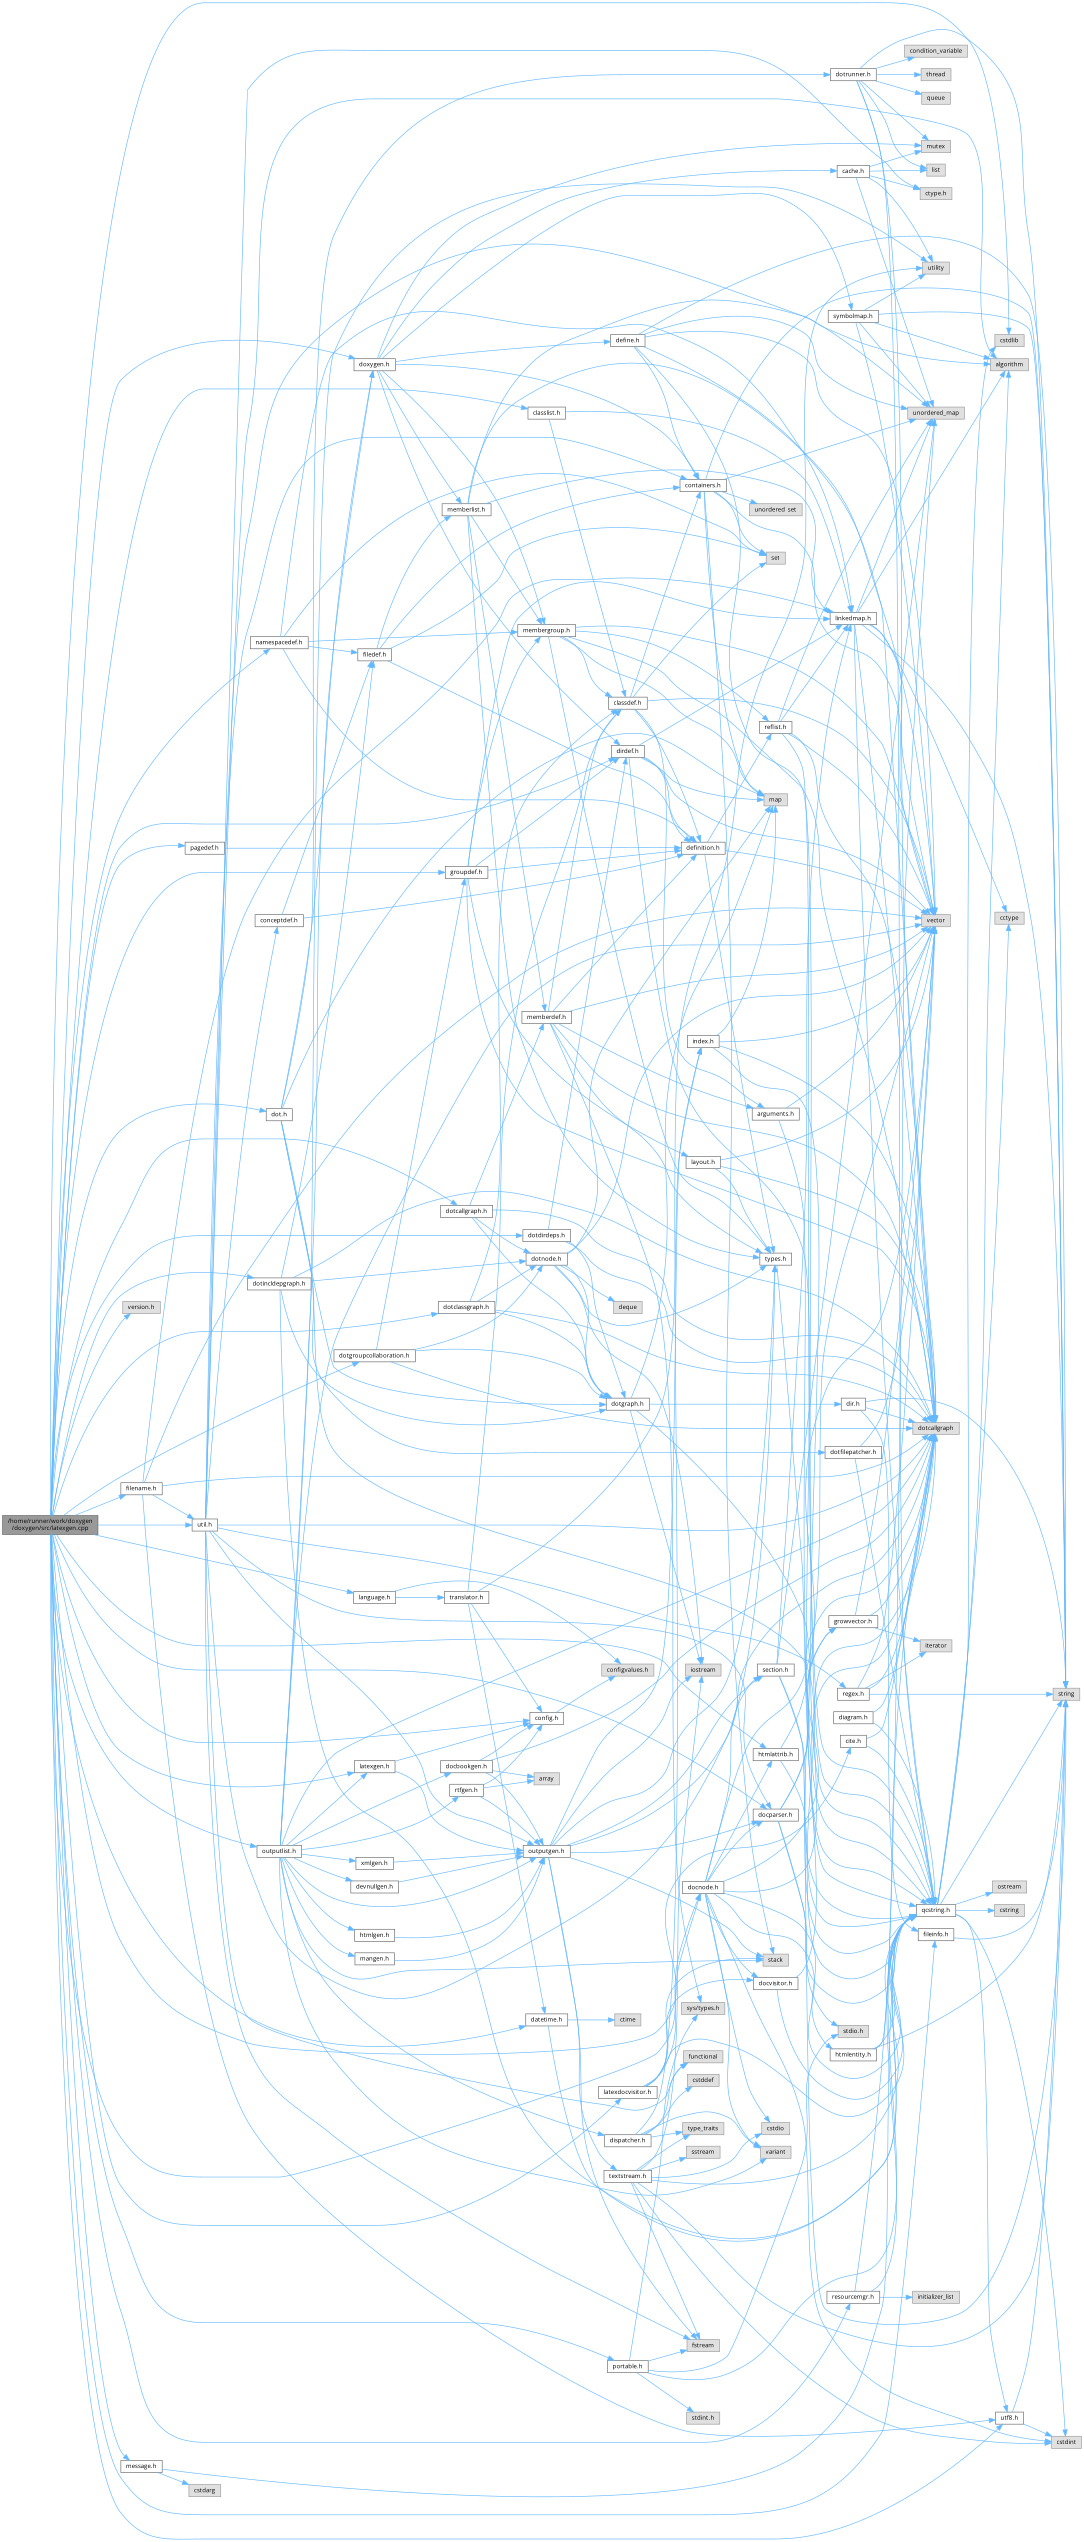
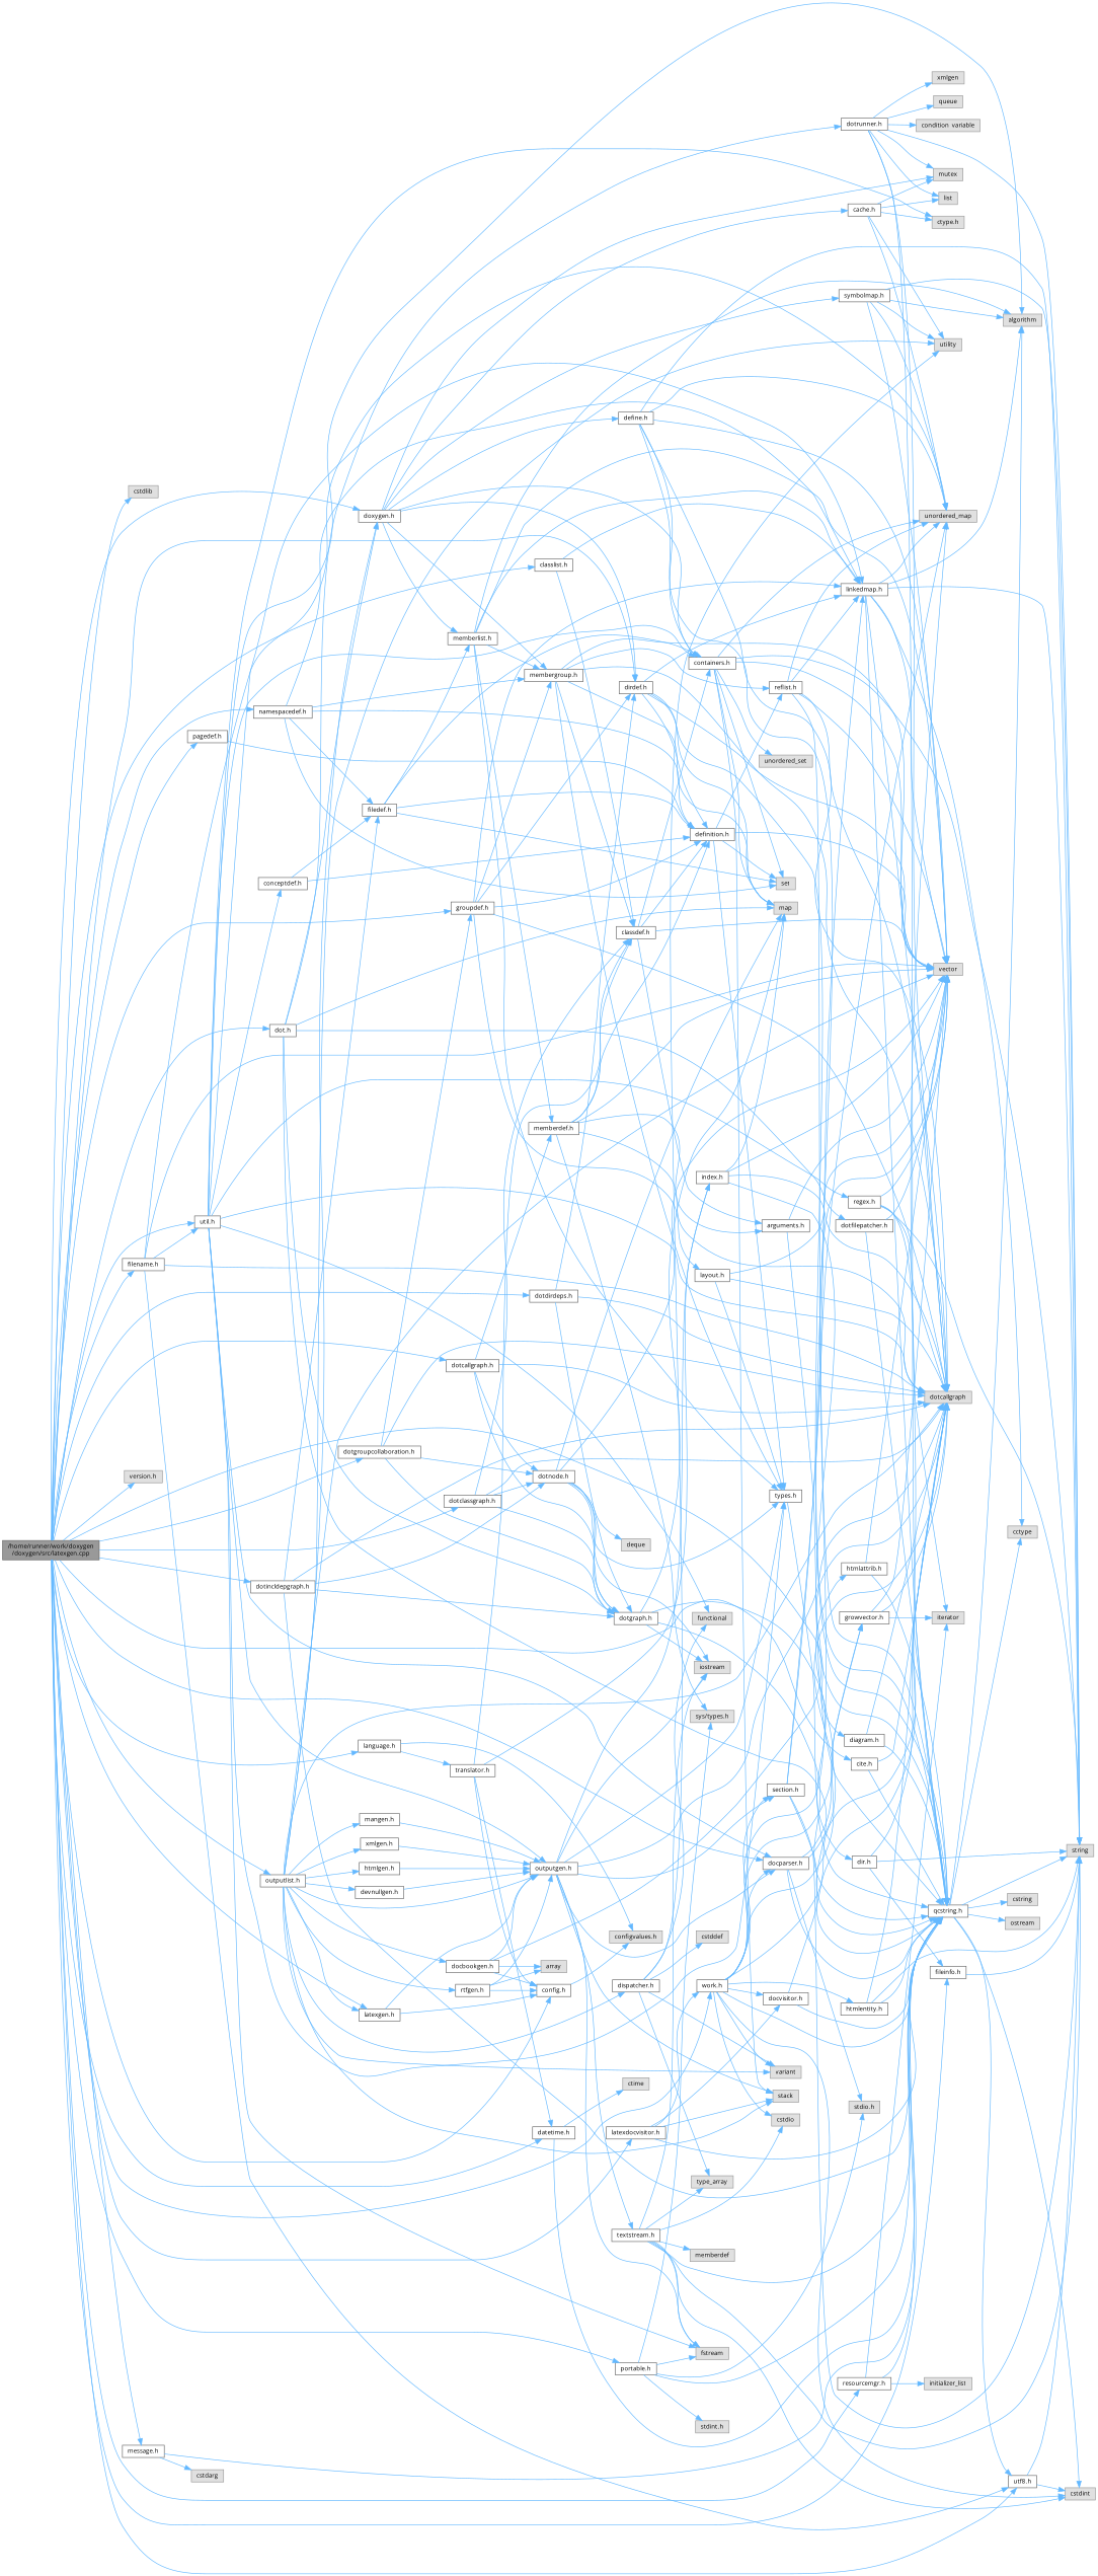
  digraph {
    fontname="Open Sans"
    rankdir=LR
    node [color=grey40 fillcolor=white fontname="Open Sans" fontsize=10 shape=box style=filled]
    edge [color=steelblue1 fontname="Open Sans" fontsize=10 labelfontname=Helvetica labelfontsize=10 style=solid]
    n1 [color=gray40 fillcolor=grey60 fontcolor=black height=0.2 label="/home/runner/work/doxygen\l/doxygen/src/latexgen.cpp" width=0.4]
    n2 [color=grey60 fillcolor="#E0E0E0" height=0.2 label=cstdlib width=0.4]
    n3 [height=0.2 label="latexgen.h" width=0.4]
    n4 [height=0.2 label="config.h" width=0.4]
    n5 [height=0.2 label="utf8.h" width=0.4]
    n6 [height=0.2 label="docparser.h" width=0.4]
    n7 [height=0.2 label="message.h" width=0.4]
    n8 [height=0.2 label="doxygen.h" width=0.4]
    n9 [height=0.2 label="dirdef.h" width=0.4]
    n10 [height=0.2 label="util.h" width=0.4]
    n11 [height=0.2 label="diagram.h" width=0.4]
    n12 [height=0.2 label="language.h" width=0.4]
    n13 [height=0.2 label="datetime.h" width=0.4]
    n14 [color=grey60 fillcolor="#E0E0E0" height=0.2 label="version.h" width=0.4]
    n15 [height=0.2 label="dot.h" width=0.4]
    n16 [height=0.2 label="fileinfo.h" width=0.4]
    n17 [height=0.2 label="dotcallgraph.h" width=0.4]
    n18 [height=0.2 label="dotclassgraph.h" width=0.4]
    n19 [height=0.2 label="dotdirdeps.h" width=0.4]
    n20 [height=0.2 label="dotgroupcollaboration.h" width=0.4]
    n21 [height=0.2 label="groupdef.h" width=0.4]
    n22 [height=0.2 label="dotincldepgraph.h" width=0.4]
    n23 [height=0.2 label="pagedef.h" width=0.4]
-   n24 [height=0.2 label="docnode.h" width=0.4]
+   n24 [height=0.2 label="work.h" width=0.4]
    n25 [height=0.2 label="latexdocvisitor.h" width=0.4]
    n26 [height=0.2 label="cite.h" width=0.4]
    n27 [height=0.2 label="classlist.h" width=0.4]
    n28 [height=0.2 label="namespacedef.h" width=0.4]
    n29 [height=0.2 label="filename.h" width=0.4]
    n30 [height=0.2 label="resourcemgr.h" width=0.4]
    n31 [height=0.2 label="portable.h" width=0.4]
    n32 [height=0.2 label="outputlist.h" width=0.4]
    n33 [height=0.2 label="outputgen.h" width=0.4]
    n34 [color=grey60 fillcolor="#E0E0E0" height=0.2 label="configvalues.h" width=0.4]
    n35 [color=grey60 fillcolor="#E0E0E0" height=0.2 label=string width=0.4]
    n36 [color=grey60 fillcolor="#E0E0E0" height=0.2 label=cstdint width=0.4]
    n37 [color=grey60 fillcolor="#E0E0E0" height=0.2 label=dotcallgraph width=0.4]
    n38 [height=0.2 label="qcstring.h" width=0.4]
    n39 [color=grey60 fillcolor="#E0E0E0" height=0.2 label="stdio.h" width=0.4]
    n40 [height=0.2 label="growvector.h" width=0.4]
    n41 [color=grey60 fillcolor="#E0E0E0" height=0.2 label=cstdarg width=0.4]
    n42 [color=grey60 fillcolor="#E0E0E0" height=0.2 label=mutex width=0.4]
    n43 [height=0.2 label="containers.h" width=0.4]
    n44 [height=0.2 label="membergroup.h" width=0.4]
    n45 [height=0.2 label="memberlist.h" width=0.4]
    n46 [height=0.2 label="define.h" width=0.4]
    n47 [height=0.2 label="cache.h" width=0.4]
    n48 [height=0.2 label="symbolmap.h" width=0.4]
    n49 [color=grey60 fillcolor="#E0E0E0" height=0.2 label=vector width=0.4]
    n50 [color=grey60 fillcolor="#E0E0E0" height=0.2 label=map width=0.4]
    n51 [height=0.2 label="linkedmap.h" width=0.4]
    n52 [height=0.2 label="definition.h" width=0.4]
    n53 [color=grey60 fillcolor="#E0E0E0" height=0.2 label=fstream width=0.4]
    n54 [height=0.2 label="types.h" width=0.4]
    n55 [color=grey60 fillcolor="#E0E0E0" height=0.2 label=algorithm width=0.4]
    n56 [color=grey60 fillcolor="#E0E0E0" height=0.2 label=unordered_map width=0.4]
    n57 [color=grey60 fillcolor="#E0E0E0" height=0.2 label="ctype.h" width=0.4]
    n58 [color=grey60 fillcolor="#E0E0E0" height=0.2 label=functional width=0.4]
    n59 [height=0.2 label="regex.h" width=0.4]
    n60 [height=0.2 label="conceptdef.h" width=0.4]
    n61 [height=0.2 label="translator.h" width=0.4]
    n62 [color=grey60 fillcolor="#E0E0E0" height=0.2 label=ctime width=0.4]
    n63 [height=0.2 label="dotgraph.h" width=0.4]
    n64 [height=0.2 label="dotfilepatcher.h" width=0.4]
    n65 [height=0.2 label="dotrunner.h" width=0.4]
    n66 [height=0.2 label="memberdef.h" width=0.4]
    n67 [height=0.2 label="dotnode.h" width=0.4]
    n68 [height=0.2 label="classdef.h" width=0.4]
    n69 [height=0.2 label="layout.h" width=0.4]
    n70 [height=0.2 label="filedef.h" width=0.4]
    n71 [height=0.2 label="section.h" width=0.4]
    n72 [color=grey60 fillcolor="#E0E0E0" height=0.2 label=cstdio width=0.4]
    n73 [color=grey60 fillcolor="#E0E0E0" height=0.2 label=variant width=0.4]
    n74 [height=0.2 label="docvisitor.h" width=0.4]
    n75 [height=0.2 label="htmlattrib.h" width=0.4]
    n76 [height=0.2 label="htmlentity.h" width=0.4]
    n77 [color=grey60 fillcolor="#E0E0E0" height=0.2 label=stack width=0.4]
    n78 [color=grey60 fillcolor="#E0E0E0" height=0.2 label=set width=0.4]
    n79 [color=grey60 fillcolor="#E0E0E0" height=0.2 label=initializer_list width=0.4]
    n80 [color=grey60 fillcolor="#E0E0E0" height=0.2 label="sys/types.h" width=0.4]
    n81 [color=grey60 fillcolor="#E0E0E0" height=0.2 label="stdint.h" width=0.4]
    n82 [color=grey60 fillcolor="#E0E0E0" height=0.2 label=utility width=0.4]
    n83 [height=0.2 label="dispatcher.h" width=0.4]
    n84 [height=0.2 label="htmlgen.h" width=0.4]
    n85 [height=0.2 label="rtfgen.h" width=0.4]
    n86 [height=0.2 label="mangen.h" width=0.4]
    n87 [height=0.2 label="docbookgen.h" width=0.4]
    n88 [height=0.2 label="xmlgen.h" width=0.4]
    n89 [height=0.2 label="devnullgen.h" width=0.4]
    n90 [color=grey60 fillcolor="#E0E0E0" height=0.2 label=iostream width=0.4]
    n91 [height=0.2 label="index.h" width=0.4]
    n92 [height=0.2 label="textstream.h" width=0.4]
-   n93 [color=grey60 fillcolor="#E0E0E0" height=0.2 label=sstream width=0.4]
-   n94 [color=grey60 fillcolor="#E0E0E0" height=0.2 label=type_traits width=0.4]
+   n93 [color=grey60 fillcolor="#E0E0E0" height=0.2 label=memberdef width=0.4]
+   n94 [color=grey60 fillcolor="#E0E0E0" height=0.2 label=type_array width=0.4]
    n95 [color=grey60 fillcolor="#E0E0E0" height=0.2 label=cctype width=0.4]
    n96 [color=grey60 fillcolor="#E0E0E0" height=0.2 label=cstring width=0.4]
    n97 [color=grey60 fillcolor="#E0E0E0" height=0.2 label=ostream width=0.4]
    n98 [color=grey60 fillcolor="#E0E0E0" height=0.2 label=iterator width=0.4]
    n99 [color=grey60 fillcolor="#E0E0E0" height=0.2 label=unordered_set width=0.4]
    n100 [height=0.2 label="reflist.h" width=0.4]
    n101 [color=grey60 fillcolor="#E0E0E0" height=0.2 label=list width=0.4]
    n102 [height=0.2 label="arguments.h" width=0.4]
    n103 [height=0.2 label="dir.h" width=0.4]
-   n104 [color=grey60 fillcolor="#E0E0E0" height=0.2 label=thread width=0.4]
+   n104 [color=grey60 fillcolor="#E0E0E0" height=0.2 label=xmlgen width=0.4]
    n105 [color=grey60 fillcolor="#E0E0E0" height=0.2 label=queue width=0.4]
    n106 [color=grey60 fillcolor="#E0E0E0" height=0.2 label=condition_variable width=0.4]
    n107 [color=grey60 fillcolor="#E0E0E0" height=0.2 label=deque width=0.4]
    n108 [color=grey60 fillcolor="#E0E0E0" height=0.2 label=cstddef width=0.4]
    n109 [color=grey60 fillcolor="#E0E0E0" height=0.2 label=array width=0.4]
    n1 -> n2
    n1 -> n3
    n1 -> n4
    n1 -> n5
    n1 -> n6
    n1 -> n7
    n1 -> n8
    n1 -> n9
    n1 -> n10
-   n1 -> n75
+   n1 -> n11
    n1 -> n12
    n1 -> n13
    n1 -> n14
    n1 -> n15
    n1 -> n16
    n1 -> n17
    n1 -> n18
    n1 -> n19
    n1 -> n20
    n1 -> n21
    n1 -> n22
    n1 -> n23
    n1 -> n24
    n1 -> n25
    n1 -> n26
    n1 -> n27
    n1 -> n28
    n1 -> n29
    n1 -> n30
    n1 -> n31
    n1 -> n32
    n3 -> n4
    n3 -> n33
    n4 -> n34
    n5 -> n35
    n5 -> n36
    n6 -> n37
    n6 -> n38
    n6 -> n39
    n6 -> n40
    n7 -> n38
    n7 -> n41
    n8 -> n9
    n8 -> n42
    n8 -> n43
    n8 -> n44
    n8 -> n45
    n8 -> n46
    n8 -> n47
    n8 -> n48
    n9 -> n38
    n9 -> n49
    n9 -> n50
    n9 -> n51
    n9 -> n52
    n10 -> n6
    n10 -> n33
    n10 -> n37
    n10 -> n43
    n10 -> n53
    n10 -> n54
    n10 -> n55
    n10 -> n56
    n10 -> n57
    n10 -> n58
    n10 -> n59
    n10 -> n60
    n11 -> n37
    n11 -> n38
    n12 -> n34
    n12 -> n61
    n13 -> n38
    n13 -> n62
    n15 -> n8
    n15 -> n38
    n15 -> n50
    n15 -> n63
    n15 -> n64
    n15 -> n65
    n16 -> n35
    n17 -> n37
    n17 -> n63
    n17 -> n66
    n17 -> n67
    n18 -> n37
    n18 -> n63
    n18 -> n67
    n18 -> n68
    n19 -> n9
    n19 -> n37
    n19 -> n63
    n20 -> n21
    n20 -> n37
    n20 -> n63
    n20 -> n67
    n21 -> n9
    n21 -> n37
    n21 -> n44
    n21 -> n51
    n21 -> n52
    n21 -> n69
    n22 -> n37
    n22 -> n38
    n22 -> n63
    n22 -> n67
    n22 -> n70
    n23 -> n52
    n24 -> n6
    n24 -> n36
    n24 -> n37
    n24 -> n38
    n24 -> n40
    n24 -> n49
    n24 -> n71
    n24 -> n72
    n24 -> n73
    n24 -> n74
    n24 -> n75
    n24 -> n76
    n25 -> n24
    n25 -> n38
    n25 -> n74
    n25 -> n77
    n26 -> n37
    n26 -> n38
    n27 -> n51
    n27 -> n68
    n28 -> n44
    n28 -> n51
    n28 -> n52
    n28 -> n70
    n28 -> n78
    n29 -> n5
    n29 -> n10
    n29 -> n37
    n29 -> n49
    n29 -> n51
-   n30 -> n37
+   n30 -> n98
    n30 -> n38
    n30 -> n79
    n31 -> n38
    n31 -> n39
    n31 -> n53
    n31 -> n80
    n31 -> n81
    n32 -> n3
    n32 -> n8
    n32 -> n33
    n32 -> n37
    n32 -> n49
    n32 -> n73
    n32 -> n77
    n32 -> n82
    n32 -> n83
    n32 -> n84
    n32 -> n85
    n32 -> n86
    n32 -> n87
    n32 -> n88
    n32 -> n89
    n33 -> n6
    n33 -> n37
    n33 -> n53
    n33 -> n54
    n33 -> n71
    n33 -> n77
    n33 -> n90
    n33 -> n91
    n33 -> n92
-   n38 -> n2
    n38 -> n5
    n38 -> n35
    n38 -> n36
    n38 -> n55
    n38 -> n95
    n38 -> n96
    n38 -> n97
    n40 -> n37
    n40 -> n49
    n40 -> n98
    n43 -> n35
    n43 -> n49
    n43 -> n50
    n43 -> n56
    n43 -> n77
    n43 -> n78
    n43 -> n99
    n44 -> n37
    n44 -> n49
    n44 -> n50
    n44 -> n54
    n44 -> n68
    n44 -> n100
    n45 -> n44
    n45 -> n49
    n45 -> n51
    n45 -> n54
    n45 -> n55
    n45 -> n66
    n46 -> n35
    n46 -> n37
    n46 -> n38
    n46 -> n43
    n46 -> n49
    n46 -> n56
    n47 -> n42
    n47 -> n56
    n47 -> n57
    n47 -> n82
    n47 -> n101
    n48 -> n35
    n48 -> n49
    n48 -> n55
    n48 -> n56
    n48 -> n82
    n51 -> n35
    n51 -> n37
    n51 -> n38
    n51 -> n49
    n51 -> n55
    n51 -> n56
    n51 -> n95
    n52 -> n49
    n52 -> n54
    n52 -> n100
    n54 -> n38
    n59 -> n35
    n59 -> n37
    n59 -> n49
    n59 -> n98
    n60 -> n52
    n60 -> n70
    n61 -> n4
    n61 -> n13
    n61 -> n68
    n61 -> n91
    n63 -> n38
    n63 -> n50
    n63 -> n90
    n63 -> n103
    n64 -> n38
    n64 -> n49
    n65 -> n35
    n65 -> n37
    n65 -> n38
    n65 -> n42
    n65 -> n101
    n65 -> n104
    n65 -> n105
    n65 -> n106
    n66 -> n37
    n66 -> n49
    n66 -> n52
-   n66 -> n54
    n66 -> n68
    n66 -> n80
    n66 -> n102
    n67 -> n49
    n67 -> n50
    n67 -> n54
    n67 -> n63
    n67 -> n90
    n67 -> n107
    n68 -> n43
    n68 -> n49
    n68 -> n52
-   n68 -> n78
+   n52 -> n78
    n68 -> n102
    n69 -> n37
    n69 -> n49
    n69 -> n54
    n70 -> n43
    n70 -> n45
    n70 -> n52
    n70 -> n78
    n71 -> n35
    n71 -> n38
    n71 -> n51
    n71 -> n56
    n74 -> n37
    n74 -> n38
    n75 -> n38
    n75 -> n49
    n76 -> n35
    n76 -> n38
    n76 -> n56
    n83 -> n58
    n83 -> n73
    n83 -> n82
    n83 -> n94
    n83 -> n108
    n84 -> n33
    n85 -> n4
    n85 -> n33
    n85 -> n109
    n86 -> n33
    n87 -> n4
    n87 -> n33
    n87 -> n37
    n87 -> n109
    n88 -> n33
    n89 -> n33
    n91 -> n37
    n91 -> n38
    n91 -> n49
    n91 -> n50
    n92 -> n35
    n92 -> n36
    n92 -> n38
    n92 -> n53
    n92 -> n72
    n92 -> n90
    n92 -> n93
    n92 -> n94
    n100 -> n37
    n100 -> n38
    n100 -> n49
    n100 -> n51
    n100 -> n56
    n102 -> n38
    n102 -> n49
    n103 -> n16
    n103 -> n35
    n103 -> n37
  }
